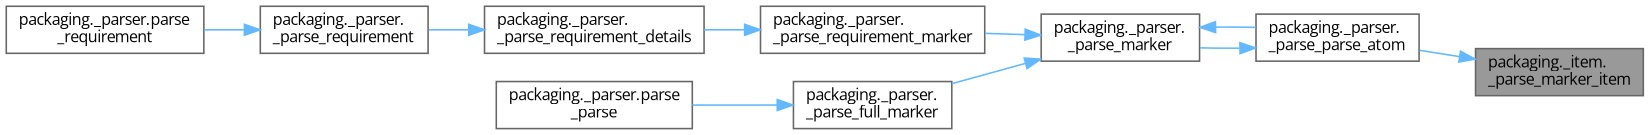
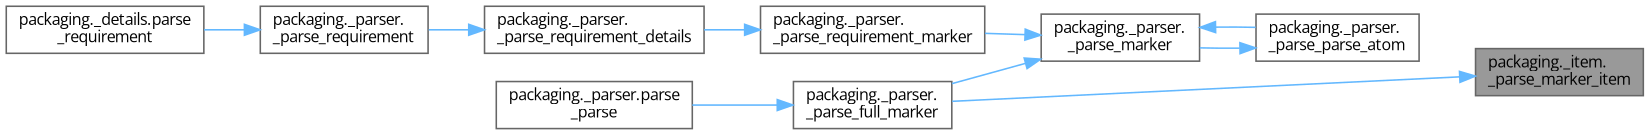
  digraph {
    fontname="Open Sans"
    rankdir=RL
    node [color=grey40 fillcolor=white fontname="Open Sans" fontsize=10 shape=box style=filled]
    edge [color=steelblue1 dir=back fontname="Open Sans" fontsize=10 labelfontname=Helvetica labelfontsize=10 style=solid]
    n1 [color=gray40 fillcolor=grey60 fontcolor=black height=0.2 label="packaging._item.\l_parse_marker_item" width=0.4]
    n2 [height=0.2 label="packaging._parser.\l_parse_parse_atom" width=0.4]
    n3 [height=0.2 label="packaging._parser.\l_parse_marker" width=0.4]
    n4 [height=0.2 label="packaging._parser.\l_parse_full_marker" width=0.4]
    n5 [height=0.2 label="packaging._parser.\l_parse_requirement_marker" width=0.4]
    n6 [height=0.2 label="packaging._parser.parse\l_parse" width=0.4]
    n7 [height=0.2 label="packaging._parser.\l_parse_requirement_details" width=0.4]
    n8 [height=0.2 label="packaging._parser.\l_parse_requirement" width=0.4]
-   n9 [height=0.2 label="packaging._parser.parse\l_requirement" width=0.4]
-   n1 -> n2
+   n9 [height=0.2 label="packaging._details.parse\l_requirement" width=0.4]
+   n1 -> n4
    n2 -> n3
    n3 -> n2
    n3 -> n4
    n3 -> n5
    n4 -> n6
    n5 -> n7
    n7 -> n8
    n8 -> n9
  }
